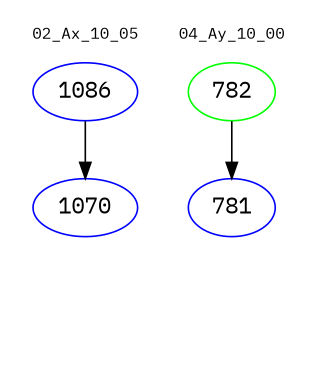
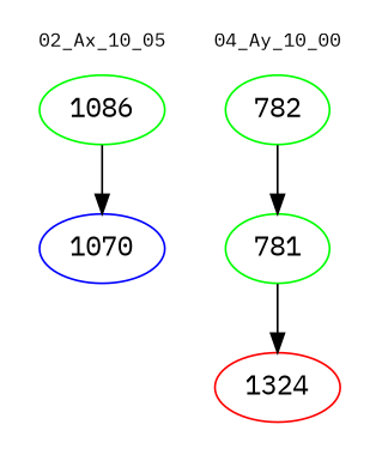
  digraph {
    fontname="IBM Plex Mono"
    node [color=green fontname="IBM Plex Mono"]
    edge [color=black fontname="IBM Plex Mono"]
-   n1 [color=blue label=1086]
+   n1 [label=1086]
    n2 [color=blue label=1070]
    n3 [label=782]
-   n4 [color=blue label=781]
+   n4 [label=781]
+   n5 [color=red label=1324]
    subgraph cluster_1 {
      color=white
      fontsize=10
      label="02_Ax_10_05"
      n1
      n2
    }
    subgraph cluster_2 {
      color=white
      fontsize=10
      label="04_Ay_10_00"
      n3
      n4
+     n5
    }
    n1 -> n2
    n3 -> n4
+   n4 -> n5
  }
